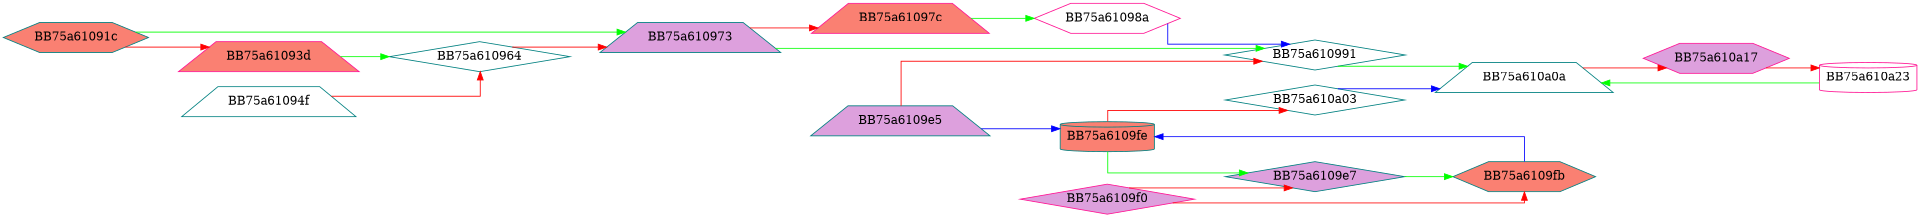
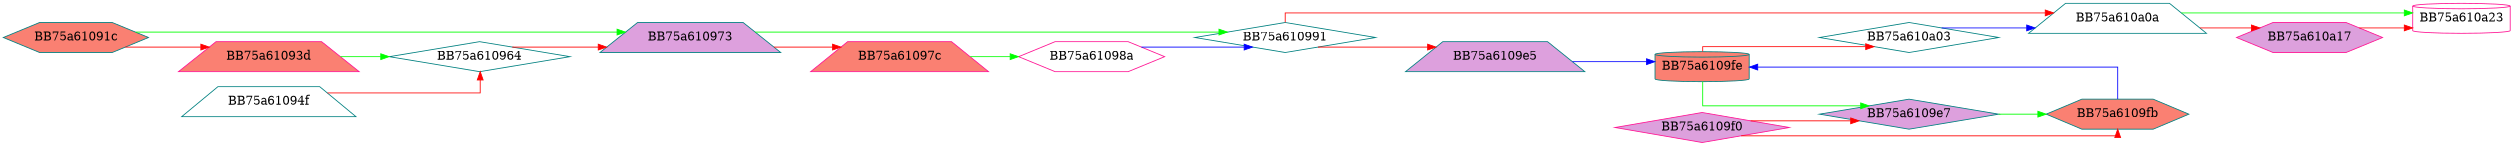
  digraph {
    rankdir=LR
    splines=ortho
    node [color=teal fillcolor=white shape=trapezium style=filled]
    edge [color=red]
    BB75a61091c [fillcolor=salmon shape=hexagon]
    BB75a610973 [fillcolor=plum]
    BB75a61093d [color=deeppink fillcolor=salmon]
    BB75a610991 [shape=diamond]
    BB75a61097c [color=deeppink fillcolor=salmon]
    BB75a610964 [shape=diamond]
    BB75a610a0a
    BB75a6109e5 [fillcolor=plum]
    BB75a61098a [color=deeppink shape=hexagon]
    BB75a61094f
    BB75a610a23 [color=deeppink shape=cylinder]
    BB75a610a17 [color=deeppink fillcolor=plum shape=hexagon]
    BB75a6109fe [fillcolor=salmon shape=cylinder]
    BB75a6109e7 [fillcolor=plum shape=diamond]
    BB75a610a03 [shape=diamond]
    BB75a6109fb [fillcolor=salmon shape=hexagon]
    BB75a6109f0 [color=deeppink fillcolor=plum shape=diamond]
    BB75a61091c -> BB75a610973 [color=green]
    BB75a61091c -> BB75a61093d
    BB75a610973 -> BB75a610991 [color=green]
    BB75a610973 -> BB75a61097c
    BB75a61093d -> BB75a610964 [color=green]
-   BB75a610991 -> BB75a610a0a [color=green]
-   BB75a6109e5 -> BB75a610991
+   BB75a610991 -> BB75a610a0a
+   BB75a610991 -> BB75a6109e5
    BB75a61097c -> BB75a61098a [color=green]
    BB75a610964 -> BB75a610973
-   BB75a610a23 -> BB75a610a0a [color=green]
+   BB75a610a0a -> BB75a610a23 [color=green]
    BB75a610a0a -> BB75a610a17
    BB75a6109e5 -> BB75a6109fe [color=blue]
    BB75a61098a -> BB75a610991 [color=blue]
    BB75a61094f -> BB75a610964
    BB75a610a17 -> BB75a610a23
    BB75a6109fe -> BB75a6109e7 [color=green]
    BB75a6109fe -> BB75a610a03
    BB75a6109e7 -> BB75a6109fb [color=green]
    BB75a610a03 -> BB75a610a0a [color=blue]
    BB75a6109fb -> BB75a6109fe [color=blue]
    BB75a6109f0 -> BB75a6109e7
    BB75a6109f0 -> BB75a6109fb
  }
